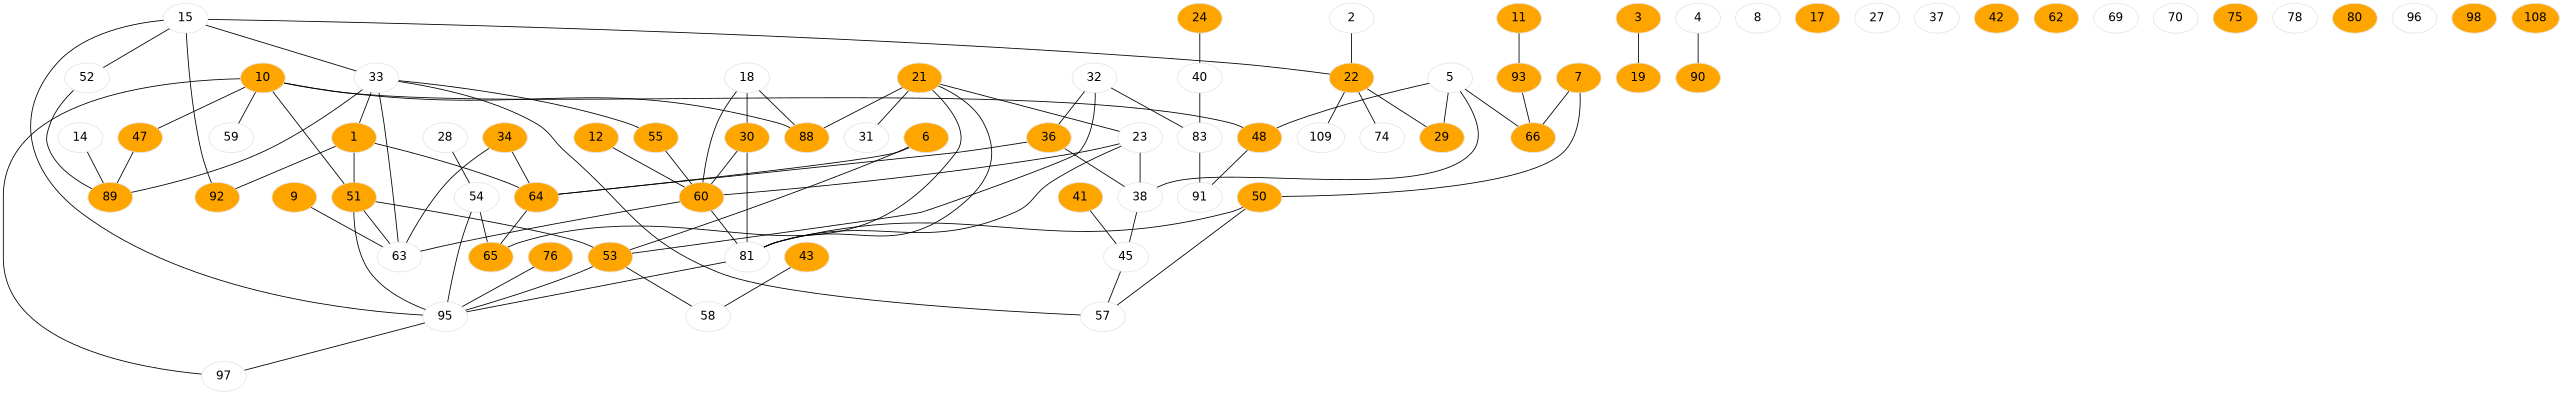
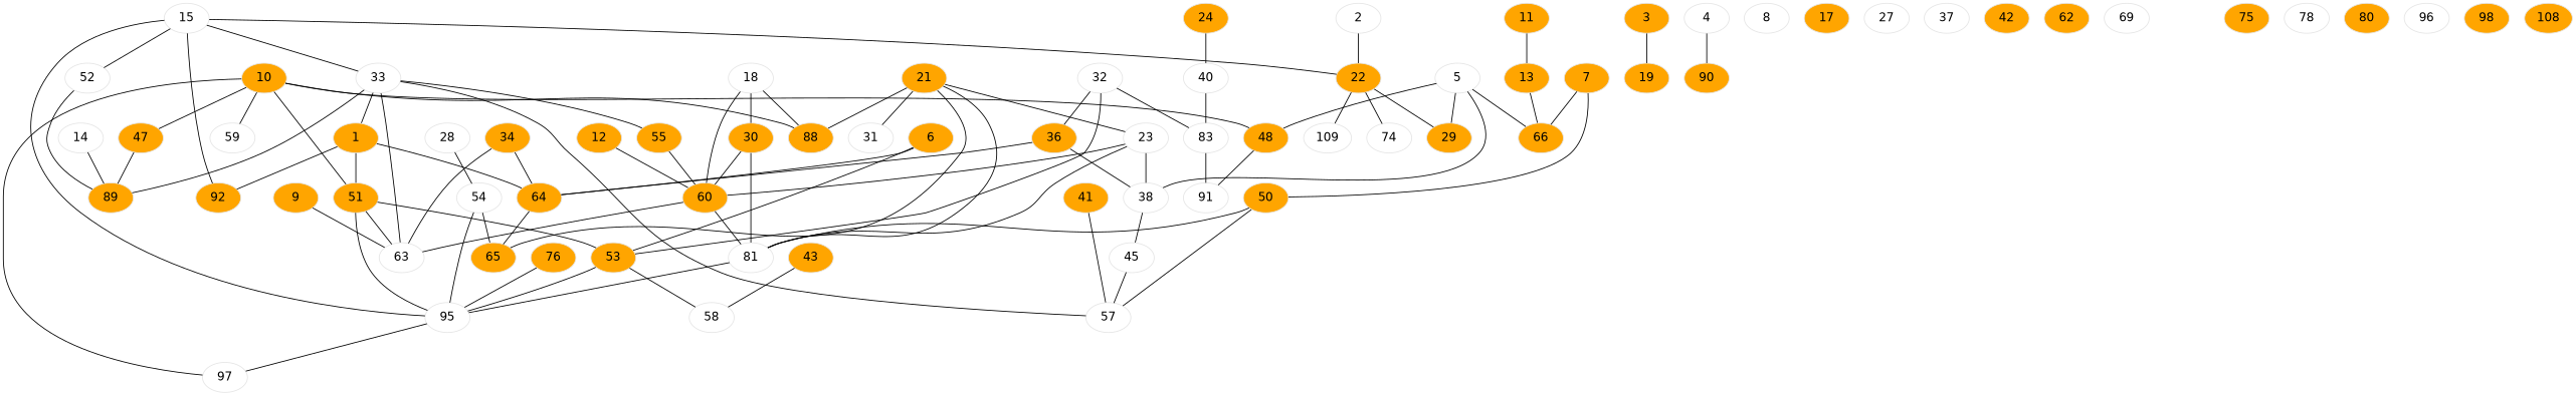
  graph {
    fontname="DejaVu Sans"
    node [color=gray90 fillcolor=orange fontname="DejaVu Sans" style=filled]
    edge [fontname="DejaVu Sans"]
    51 [super="+76"]
    53 [super="+100"]
    63 [fillcolor=white]
    95 [fillcolor=white super="+99"]
    1
    64 [super="+67"]
    92
    65
    22 [super="+103"]
    29 [super="+56"]
    74 [fillcolor=white]
    109 [fillcolor=white]
    2 [fillcolor=white]
    19 [super="+35"]
    3
    4 [fillcolor=white]
    90
    5 [fillcolor=white super="+68"]
    38 [fillcolor=white super="+39"]
    48
    66 [super="+111"]
    45 [fillcolor=white super="+49"]
    91 [fillcolor=white]
    58 [fillcolor=white super="+104"]
    6
    7
    50
    81 [fillcolor=white super="+84"]
    57 [fillcolor=white super="+71"]
    8 [fillcolor=white]
    9
    10 [super="+26"]
    47
    59 [fillcolor=white]
    88 [super="+105"]
    97 [fillcolor=white]
    89 [super="+110"]
-   13 [super="+16" label=93]
+   13 [super="+16"]
    11
    60 [super="+94"]
    12
    14 [fillcolor=white]
    15 [fillcolor=white super="+25"]
    33 [fillcolor=white super="+44"]
    52 [fillcolor=white super="+86"]
    55
    17
    18 [fillcolor=white super="+73"]
    30 [super="+112"]
    21 [super="+61"]
    23 [fillcolor=white super="+82"]
    31 [fillcolor=white super="+106"]
    24 [super="+72"]
    40 [fillcolor=white]
    83 [fillcolor=white super="+87"]
    27 [fillcolor=white]
    54 [fillcolor=white super="+102"]
    28 [fillcolor=white]
    32 [fillcolor=white super="+107"]
    36 [super="+93"]
    34 [super="+101"]
    37 [fillcolor=white]
    41 [super="+85"]
    42
    43 [super="+46"]
    62
    69 [fillcolor=white]
-   70 [fillcolor=white super="+79"]
    75
    n70 [label=76]
    78 [fillcolor=white]
    80
    96 [fillcolor=white]
    98
    108
    51 -- 53
    51 -- 63
    51 -- 95
    53 -- 95
    53 -- 58
    95 -- 97
    1 -- 51
    1 -- 64
    1 -- 92
    64 -- 65
    22 -- 29
    22 -- 74
    22 -- 109
    2 -- 22
    3 -- 19
    4 -- 90
    5 -- 29
    5 -- 38
    5 -- 48
    5 -- 66
    38 -- 45
    48 -- 91
    45 -- 57
    6 -- 53
    6 -- 64
    7 -- 66
    7 -- 50
    50 -- 81
    50 -- 57
    81 -- 95
    9 -- 63
    10 -- 51
    10 -- 48
    10 -- 47
    10 -- 59
    10 -- 88
    10 -- 97
    47 -- 89
    13 -- 66
    11 -- 13
    60 -- 63
    60 -- 81
    12 -- 60
    14 -- 89
    15 -- 95
    15 -- 92
    15 -- 22
    15 -- 33
    15 -- 52
    33 -- 63
    33 -- 1
    33 -- 57
    33 -- 89
    33 -- 55
    52 -- 89
    55 -- 60
    18 -- 88
    18 -- 60
    18 -- 30
    30 -- 81
    30 -- 60
    21 -- 65
    21 -- 81
    21 -- 88
    21 -- 23
    21 -- 31 [weight=2]
    23 -- 38
    23 -- 81
    23 -- 60
    24 -- 40
    40 -- 83
    83 -- 91
    54 -- 95
    54 -- 65
    28 -- 54
    32 -- 53
    32 -- 83
    32 -- 36
    36 -- 64
    36 -- 38
    34 -- 63
    34 -- 64
-   41 -- 45
+   41 -- 57
    43 -- 58
    n70 -- 95
  }
